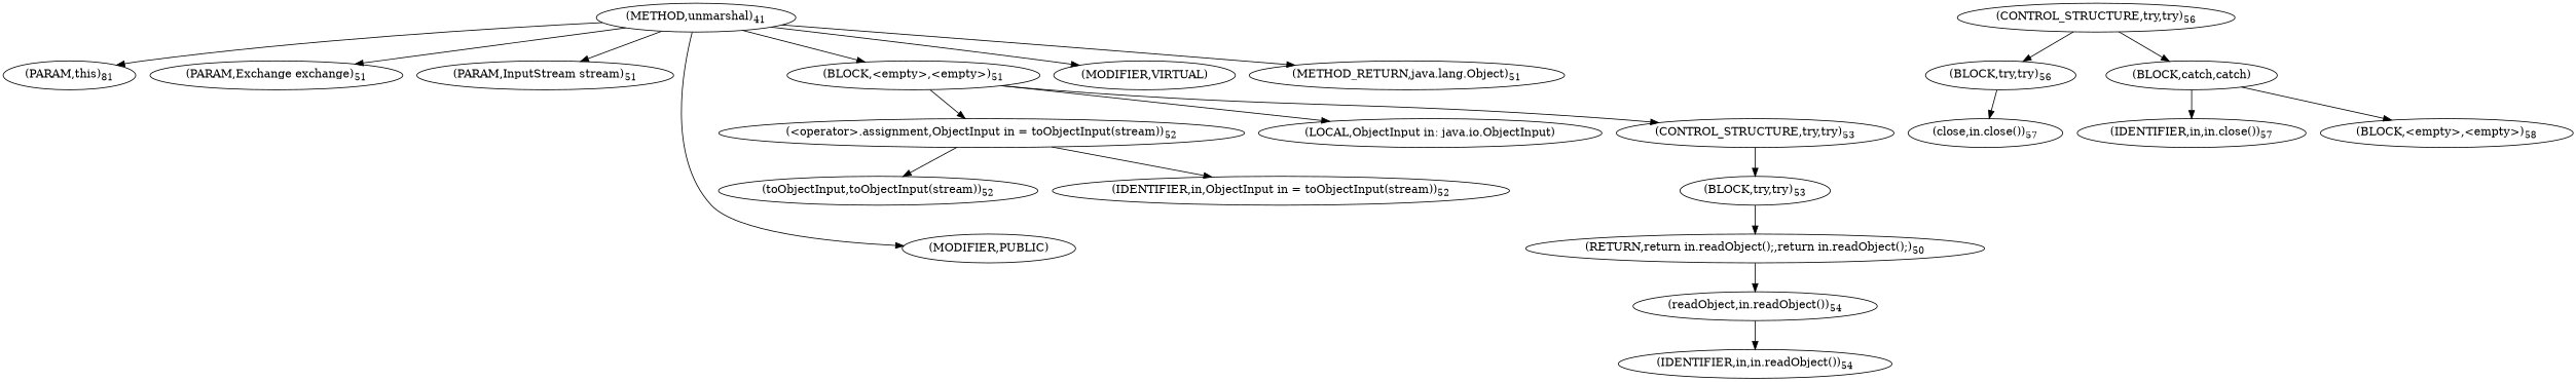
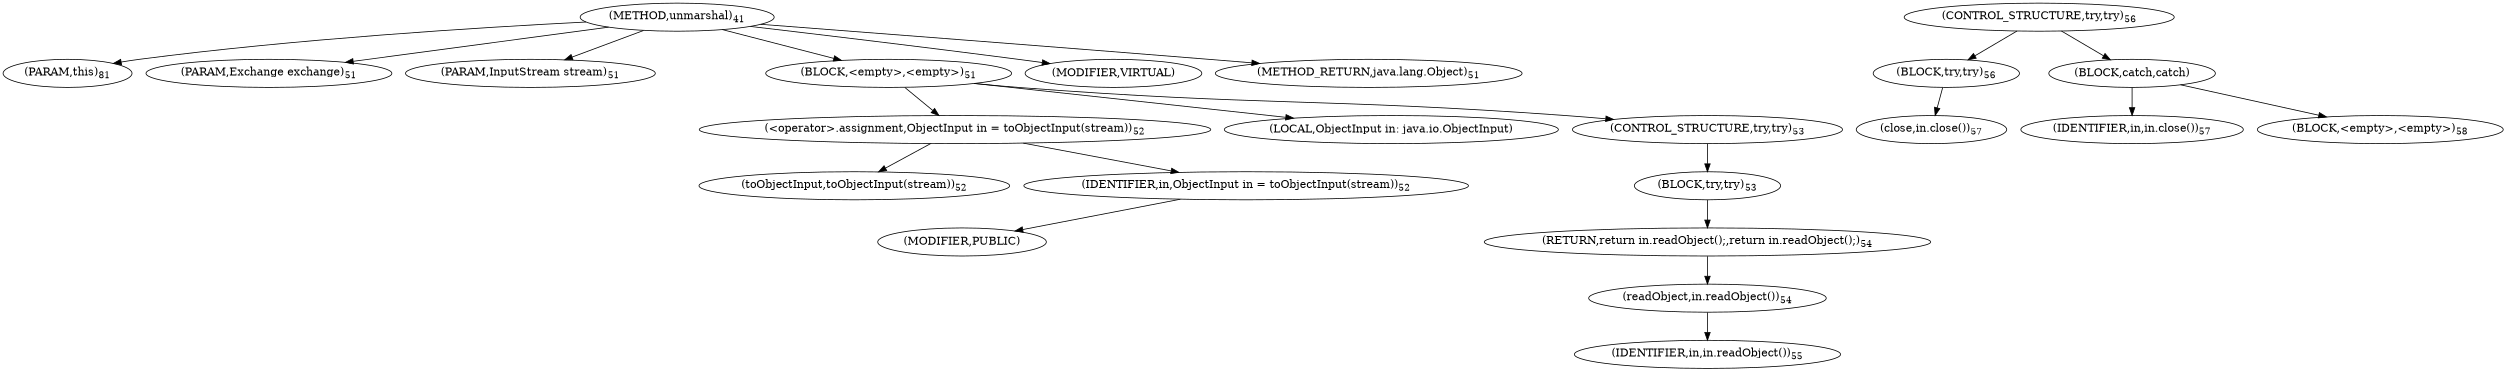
  digraph {
    n1 [label=<(METHOD,unmarshal)<SUB>41</SUB>>]
    n2 [label=<(PARAM,this)<SUB>81</SUB>>]
    n3 [label=<(PARAM,Exchange exchange)<SUB>51</SUB>>]
    n4 [label=<(PARAM,InputStream stream)<SUB>51</SUB>>]
    n5 [label=<(BLOCK,&lt;empty&gt;,&lt;empty&gt;)<SUB>51</SUB>>]
    n6 [label=<(MODIFIER,PUBLIC)>]
    n7 [label=<(MODIFIER,VIRTUAL)>]
    n8 [label=<(METHOD_RETURN,java.lang.Object)<SUB>51</SUB>>]
    n9 [label=<(LOCAL,ObjectInput in: java.io.ObjectInput)>]
    n10 [label=<(&lt;operator&gt;.assignment,ObjectInput in = toObjectInput(stream))<SUB>52</SUB>>]
    n11 [label=<(CONTROL_STRUCTURE,try,try)<SUB>53</SUB>>]
    n12 [label=<(IDENTIFIER,in,ObjectInput in = toObjectInput(stream))<SUB>52</SUB>>]
    n13 [label=<(toObjectInput,toObjectInput(stream))<SUB>52</SUB>>]
    n14 [label=<(BLOCK,try,try)<SUB>53</SUB>>]
-   n15 [label=<(RETURN,return in.readObject();,return in.readObject();)<SUB>50</SUB>>]
+   n15 [label=<(RETURN,return in.readObject();,return in.readObject();)<SUB>54</SUB>>]
    n16 [label=<(readObject,in.readObject())<SUB>54</SUB>>]
-   n17 [label=<(IDENTIFIER,in,in.readObject())<SUB>54</SUB>>]
+   n17 [label=<(IDENTIFIER,in,in.readObject())<SUB>55</SUB>>]
    n18 [label=<(CONTROL_STRUCTURE,try,try)<SUB>56</SUB>>]
    n19 [label=<(BLOCK,try,try)<SUB>56</SUB>>]
    n20 [label=<(BLOCK,catch,catch)>]
    n21 [label=<(close,in.close())<SUB>57</SUB>>]
    n22 [label=<(IDENTIFIER,in,in.close())<SUB>57</SUB>>]
    n23 [label=<(BLOCK,&lt;empty&gt;,&lt;empty&gt;)<SUB>58</SUB>>]
    n1 -> n2
    n1 -> n3
    n1 -> n4
    n1 -> n5
-   n1 -> n6
+   n12 -> n6
    n1 -> n7
    n1 -> n8
    n5 -> n9
    n5 -> n10
    n5 -> n11
    n10 -> n12
    n10 -> n13
    n11 -> n14
    n14 -> n15
    n15 -> n16
    n16 -> n17
    n18 -> n19
    n18 -> n20
    n19 -> n21
    n20 -> n22
    n20 -> n23
  }
